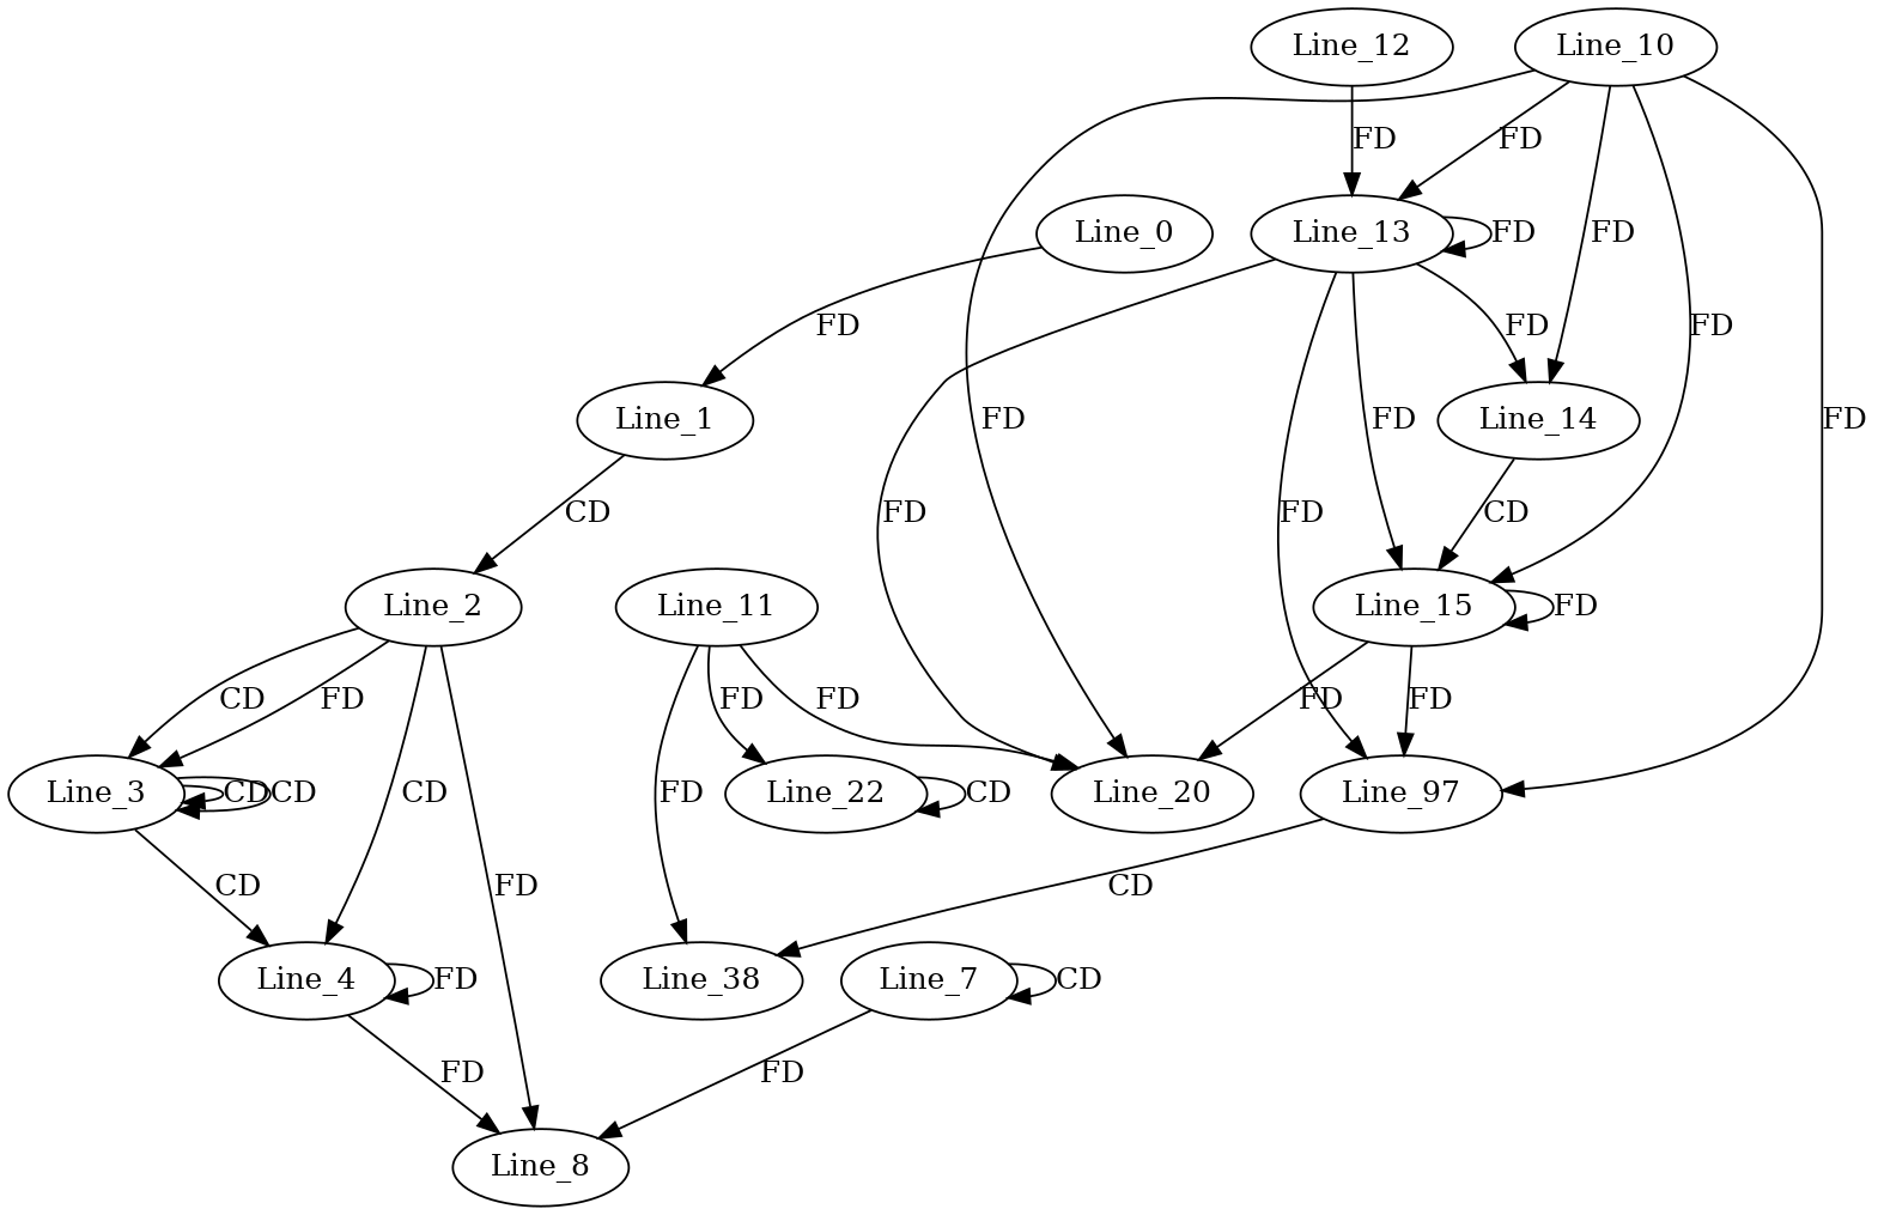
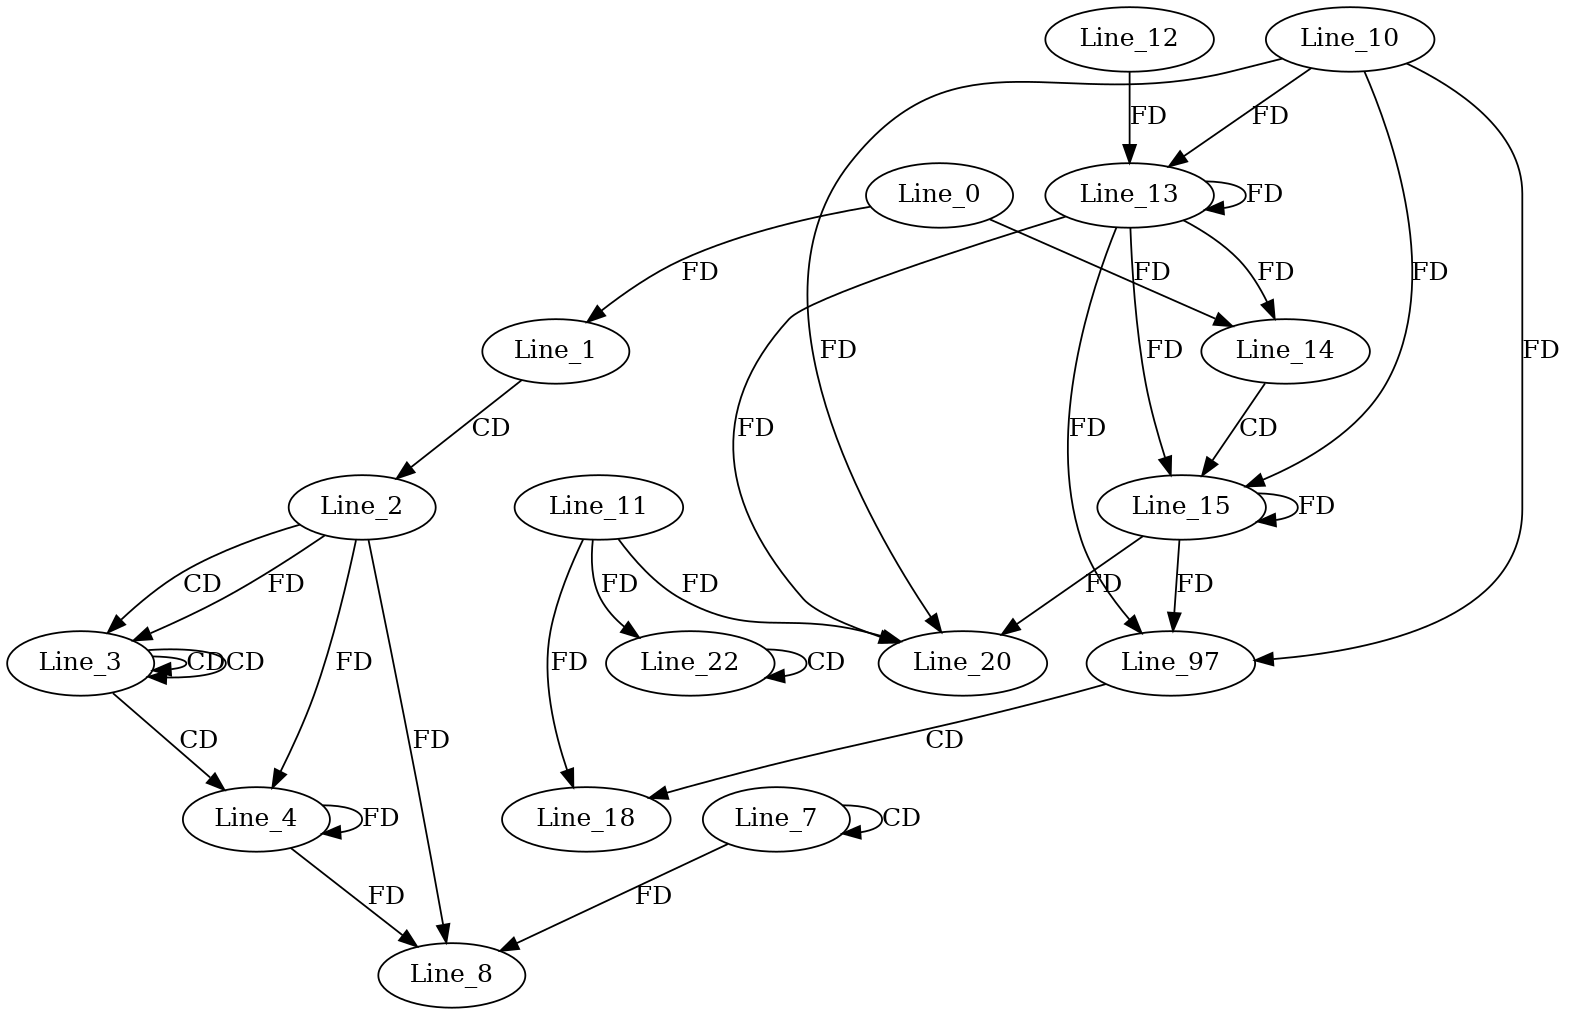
  digraph {
    Line_0
    Line_1
    Line_2
    Line_3
    Line_4
    Line_8
    Line_7
    Line_10
    Line_13
    Line_14
    Line_15
    n12 [label=Line_97]
    Line_20
-   Line_18 [label=Line_38]
+   Line_18
    Line_12
    Line_11
    Line_22
    Line_0 -> Line_1 [label=FD]
    Line_1 -> Line_2 [label=CD]
    Line_2 -> Line_3 [label=CD]
    Line_2 -> Line_3 [label=FD]
-   Line_2 -> Line_4 [label=CD]
+   Line_2 -> Line_4 [label=FD]
    Line_2 -> Line_8 [label=FD]
    Line_3 -> Line_3 [label=CD]
    Line_3 -> Line_3 [label=CD]
    Line_3 -> Line_4 [label=CD]
    Line_4 -> Line_4 [label=FD]
    Line_4 -> Line_8 [label=FD]
    Line_7 -> Line_8 [label=FD]
    Line_7 -> Line_7 [label=CD]
    Line_10 -> Line_13 [label=FD]
-   Line_10 -> Line_14 [label=FD]
+   Line_0 -> Line_14 [label=FD]
    Line_10 -> Line_15 [label=FD]
    Line_10 -> n12 [label=FD]
    Line_10 -> Line_20 [label=FD]
    Line_13 -> Line_13 [label=FD]
    Line_13 -> Line_14 [label=FD]
    Line_13 -> Line_15 [label=FD]
    Line_13 -> n12 [label=FD]
    Line_13 -> Line_20 [label=FD]
    Line_14 -> Line_15 [label=CD]
    Line_15 -> Line_15 [label=FD]
    Line_15 -> n12 [label=FD]
    Line_15 -> Line_20 [label=FD]
    n12 -> Line_18 [label=CD]
    Line_12 -> Line_13 [label=FD]
    Line_11 -> Line_20 [label=FD]
    Line_11 -> Line_18 [label=FD]
    Line_11 -> Line_22 [label=FD]
    Line_22 -> Line_22 [label=CD]
  }
